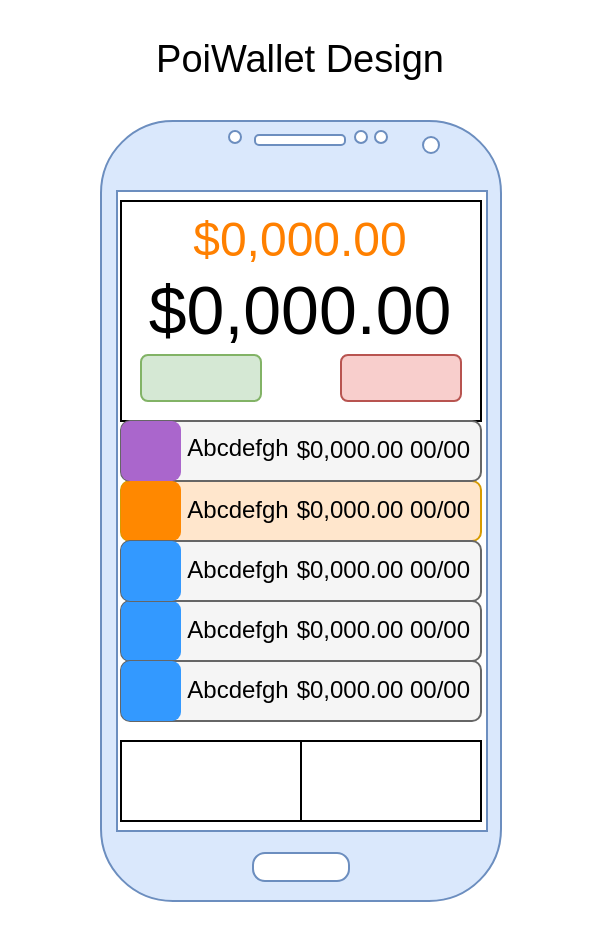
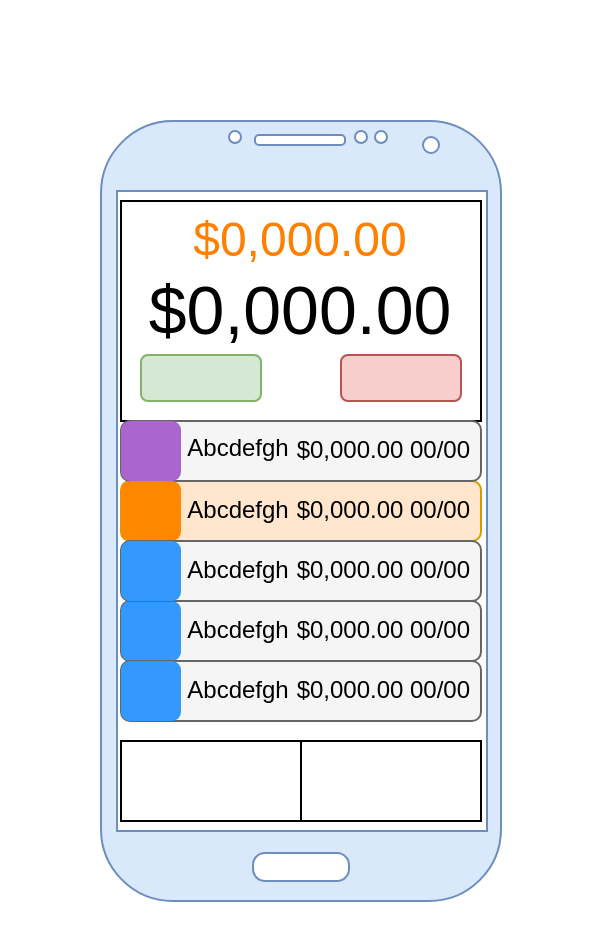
  <mxCell id="0" />
  <mxCell id="1" parent="0" />
  <mxCell id="2" value="" style="verticalLabelPosition=bottom;verticalAlign=top;html=1;shadow=0;dashed=0;strokeWidth=1;shape=mxgraph.android.phone2;strokeColor=#6c8ebf;fillColor=#dae8fc;" vertex="1" parent="1"><mxGeometry x="50" y="60" width="200" height="390" as="geometry" /></mxCell>
- <mxCell id="3" value="PoiWallet Design" style="text;html=1;strokeColor=none;fillColor=none;align=center;verticalAlign=middle;whiteSpace=wrap;rounded=0;fontSize=19;" vertex="1" parent="1"><mxGeometry x="20" y="20" width="260" height="20" as="geometry" /></mxCell>
  <mxCell id="4" value="" style="rounded=0;whiteSpace=wrap;html=1;fontSize=19;" vertex="1" parent="1"><mxGeometry x="60" y="100" width="180" height="110" as="geometry" /></mxCell>
  <mxCell id="5" value="" style="rounded=0;whiteSpace=wrap;html=1;fontSize=19;" vertex="1" parent="1"><mxGeometry x="60" y="370" width="90" height="40" as="geometry" /></mxCell>
  <mxCell id="6" value="$0,000.00" style="text;html=1;strokeColor=none;fillColor=none;align=center;verticalAlign=middle;whiteSpace=wrap;rounded=0;fontSize=34;" vertex="1" parent="1"><mxGeometry x="130" y="145" width="40" height="20" as="geometry" /></mxCell>
  <mxCell id="7" value="" style="rounded=1;html=1;align=center;verticalAlign=middle;fontStyle=1;fontSize=21;fillColor=#d5e8d4;strokeColor=#82b366;" vertex="1" parent="1"><mxGeometry x="70" y="177" width="60" height="23" as="geometry" /></mxCell>
  <mxCell id="8" value="" style="rounded=1;fillColor=#f8cecc;strokeColor=#b85450;html=1;align=center;verticalAlign=middle;fontStyle=1;fontSize=25;horizontal=1;" vertex="1" parent="1"><mxGeometry x="170" y="177" width="60" height="23" as="geometry" /></mxCell>
  <mxCell id="9" value="" style="shape=image;html=1;verticalAlign=top;verticalLabelPosition=bottom;labelBackgroundColor=#ffffff;imageAspect=0;aspect=fixed;image=https://cdn0.iconfinder.com/data/icons/essentials-9/128/__Plus-128.png;strokeColor=#00CC00;fillColor=#33FF33;fontSize=25;align=center;" vertex="1" parent="1"><mxGeometry x="90" y="178.5" width="20" height="20" as="geometry" /></mxCell>
  <mxCell id="10" value="" style="shape=image;html=1;verticalAlign=top;verticalLabelPosition=bottom;labelBackgroundColor=#ffffff;imageAspect=0;aspect=fixed;image=https://cdn0.iconfinder.com/data/icons/essentials-9/128/__Minus-128.png;strokeColor=#00CC00;fillColor=#33FF33;fontSize=25;align=center;" vertex="1" parent="1"><mxGeometry x="190" y="178.5" width="20" height="20" as="geometry" /></mxCell>
  <mxCell id="11" value="$0,000.00" style="text;html=1;strokeColor=none;fillColor=none;align=center;verticalAlign=middle;whiteSpace=wrap;rounded=0;fontSize=24;fontColor=#FF8000;" vertex="1" parent="1"><mxGeometry x="130" y="110" width="40" height="20" as="geometry" /></mxCell>
  <mxCell id="12" value="" style="rounded=1;whiteSpace=wrap;html=1;fontSize=24;align=center;fillColor=#ffe6cc;strokeColor=#d79b00;" vertex="1" parent="1"><mxGeometry x="60" y="240" width="180" height="30" as="geometry" /></mxCell>
  <mxCell id="13" value="$0,000.00" style="text;html=1;strokeColor=none;fillColor=none;align=center;verticalAlign=middle;whiteSpace=wrap;rounded=0;fontSize=12;" vertex="1" parent="1"><mxGeometry x="160" y="247.5" width="30" height="15" as="geometry" /></mxCell>
  <mxCell id="14" value="00/00" style="text;html=1;strokeColor=none;fillColor=none;align=center;verticalAlign=middle;whiteSpace=wrap;rounded=0;fontSize=12;" vertex="1" parent="1"><mxGeometry x="205" y="247.5" width="30" height="15" as="geometry" /></mxCell>
  <mxCell id="15" value="Abcdefgh" style="text;html=1;strokeColor=none;fillColor=none;align=center;verticalAlign=middle;whiteSpace=wrap;rounded=0;fontSize=12;spacingLeft=-2;" vertex="1" parent="1"><mxGeometry x="105" y="240" width="30" height="30" as="geometry" /></mxCell>
  <mxCell id="16" value="" style="rounded=1;whiteSpace=wrap;html=1;fontSize=24;align=center;fillColor=#f5f5f5;strokeColor=#666666;fontColor=#333333;" vertex="1" parent="1"><mxGeometry x="60" y="210" width="180" height="30" as="geometry" /></mxCell>
  <mxCell id="17" value="" style="verticalLabelPosition=bottom;verticalAlign=top;html=1;shadow=0;dashed=0;strokeWidth=1;strokeColor=none;shape=rect;fillColor=#aa66cc;fontSize=24;fontColor=#FF8000;align=center;rounded=1;" vertex="1" parent="1"><mxGeometry x="60" y="210" width="30" height="30" as="geometry" /></mxCell>
  <mxCell id="18" value="" style="shape=image;html=1;verticalAlign=top;verticalLabelPosition=bottom;labelBackgroundColor=#ffffff;imageAspect=0;aspect=fixed;image=https://cdn4.iconfinder.com/data/icons/food-and-equipment-outline/32/pizza-128.png;rounded=1;strokeColor=#00CC00;fillColor=#33FF33;fontSize=24;fontColor=#FF8000;align=center;sketch=0;" vertex="1" parent="1"><mxGeometry x="65" y="215" width="20" height="20" as="geometry" /></mxCell>
  <mxCell id="19" value="$0,000.00" style="text;html=1;strokeColor=none;fillColor=none;align=center;verticalAlign=middle;whiteSpace=wrap;rounded=0;fontSize=12;" vertex="1" parent="1"><mxGeometry x="160" y="217.5" width="30" height="15" as="geometry" /></mxCell>
  <mxCell id="20" value="00/00" style="text;html=1;strokeColor=none;fillColor=none;align=center;verticalAlign=middle;whiteSpace=wrap;rounded=0;fontSize=12;" vertex="1" parent="1"><mxGeometry x="205" y="217.5" width="30" height="15" as="geometry" /></mxCell>
  <mxCell id="21" value="Abcdefgh" style="text;html=1;strokeColor=none;fillColor=none;align=center;verticalAlign=top;whiteSpace=wrap;rounded=0;fontSize=12;spacingLeft=-2;" vertex="1" parent="1"><mxGeometry x="105" y="210" width="30" height="30" as="geometry" /></mxCell>
  <mxCell id="22" value="" style="verticalLabelPosition=bottom;verticalAlign=top;html=1;shadow=0;dashed=0;strokeWidth=1;strokeColor=none;shape=rect;fillColor=#ff8800;rounded=1;sketch=0;fontSize=12;fontColor=#FF8000;align=center;" vertex="1" parent="1"><mxGeometry x="60" y="240" width="30" height="30" as="geometry" /></mxCell>
  <mxCell id="23" value="" style="shape=image;html=1;verticalAlign=top;verticalLabelPosition=bottom;labelBackgroundColor=#ffffff;imageAspect=0;aspect=fixed;image=https://cdn1.iconfinder.com/data/icons/vegetables-56/50/Vegetables_Outline-13-128.png;rounded=1;sketch=0;strokeColor=#00CC00;fillColor=#33FF33;fontSize=12;fontColor=#FF8000;align=center;" vertex="1" parent="1"><mxGeometry x="65" y="245" width="20" height="20" as="geometry" /></mxCell>
  <mxCell id="24" value="" style="rounded=1;whiteSpace=wrap;html=1;fontSize=24;align=center;fillColor=#f5f5f5;strokeColor=#666666;fontColor=#333333;" vertex="1" parent="1"><mxGeometry x="60" y="300" width="180" height="30" as="geometry" /></mxCell>
  <mxCell id="25" value="$0,000.00" style="text;html=1;strokeColor=none;fillColor=none;align=center;verticalAlign=middle;whiteSpace=wrap;rounded=0;fontSize=12;" vertex="1" parent="1"><mxGeometry x="160" y="307.5" width="30" height="15" as="geometry" /></mxCell>
  <mxCell id="26" value="00/00" style="text;html=1;strokeColor=none;fillColor=none;align=center;verticalAlign=middle;whiteSpace=wrap;rounded=0;fontSize=12;" vertex="1" parent="1"><mxGeometry x="205" y="307.5" width="30" height="15" as="geometry" /></mxCell>
  <mxCell id="27" value="Abcdefgh" style="text;html=1;strokeColor=none;fillColor=none;align=center;verticalAlign=middle;whiteSpace=wrap;rounded=0;fontSize=12;spacingLeft=-2;" vertex="1" parent="1"><mxGeometry x="105" y="307.5" width="30" height="15" as="geometry" /></mxCell>
  <mxCell id="28" value="" style="verticalLabelPosition=bottom;verticalAlign=top;html=1;shadow=0;dashed=0;strokeWidth=1;strokeColor=none;shape=rect;rounded=1;sketch=0;fontSize=12;fontColor=#FF8000;align=center;fillColor=#3399FF;" vertex="1" parent="1"><mxGeometry x="60" y="300" width="30" height="30" as="geometry" /></mxCell>
  <mxCell id="29" value="" style="shape=image;html=1;verticalAlign=top;verticalLabelPosition=bottom;labelBackgroundColor=#ffffff;imageAspect=0;aspect=fixed;image=https://cdn2.iconfinder.com/data/icons/multimedia-26/24/multimedia-19-128.png;rounded=1;sketch=0;strokeColor=#00CC00;fillColor=#33FF33;fontSize=12;fontColor=#FF8000;align=center;" vertex="1" parent="1"><mxGeometry x="65.63" y="306.25" width="18.75" height="18.75" as="geometry" /></mxCell>
  <mxCell id="30" value="" style="rounded=1;whiteSpace=wrap;html=1;fontSize=24;align=center;fillColor=#f5f5f5;strokeColor=#666666;fontColor=#333333;" vertex="1" parent="1"><mxGeometry x="60" y="270" width="180" height="30" as="geometry" /></mxCell>
  <mxCell id="31" value="$0,000.00" style="text;html=1;strokeColor=none;fillColor=none;align=center;verticalAlign=middle;whiteSpace=wrap;rounded=0;fontSize=12;" vertex="1" parent="1"><mxGeometry x="160" y="277.5" width="30" height="15" as="geometry" /></mxCell>
  <mxCell id="32" value="00/00" style="text;html=1;strokeColor=none;fillColor=none;align=center;verticalAlign=middle;whiteSpace=wrap;rounded=0;fontSize=12;" vertex="1" parent="1"><mxGeometry x="205" y="277.5" width="30" height="15" as="geometry" /></mxCell>
  <mxCell id="33" value="Abcdefgh" style="text;html=1;strokeColor=none;fillColor=none;align=center;verticalAlign=middle;whiteSpace=wrap;rounded=0;fontSize=12;spacingLeft=-2;" vertex="1" parent="1"><mxGeometry x="105" y="270" width="30" height="30" as="geometry" /></mxCell>
  <mxCell id="34" value="" style="verticalLabelPosition=bottom;verticalAlign=top;html=1;shadow=0;dashed=0;strokeWidth=1;strokeColor=none;shape=rect;rounded=1;sketch=0;fontSize=12;fontColor=#FF8000;align=center;fillColor=#3399FF;" vertex="1" parent="1"><mxGeometry x="60" y="270" width="30" height="30" as="geometry" /></mxCell>
  <mxCell id="35" value="" style="shape=image;html=1;verticalAlign=top;verticalLabelPosition=bottom;labelBackgroundColor=#ffffff;imageAspect=0;aspect=fixed;image=https://cdn2.iconfinder.com/data/icons/multimedia-26/24/multimedia-19-128.png;rounded=1;sketch=0;strokeColor=#00CC00;fillColor=#33FF33;fontSize=12;fontColor=#FF8000;align=center;" vertex="1" parent="1"><mxGeometry x="65.63" y="276.25" width="18.75" height="18.75" as="geometry" /></mxCell>
  <mxCell id="36" value="" style="rounded=0;whiteSpace=wrap;html=1;fontSize=19;" vertex="1" parent="1"><mxGeometry x="150" y="370" width="90" height="40" as="geometry" /></mxCell>
  <mxCell id="37" value="" style="shape=image;html=1;verticalAlign=top;verticalLabelPosition=bottom;labelBackgroundColor=#ffffff;imageAspect=0;aspect=fixed;image=https://cdn1.iconfinder.com/data/icons/vegetables-56/50/Vegetables_Outline-13-128.png;rounded=1;sketch=0;strokeColor=#00CC00;fillColor=#33FF33;fontSize=12;fontColor=#FF8000;align=center;" vertex="1" parent="1"><mxGeometry x="180" y="375" width="30" height="30" as="geometry" /></mxCell>
  <mxCell id="38" value="" style="shape=image;html=1;verticalAlign=top;verticalLabelPosition=bottom;labelBackgroundColor=#ffffff;imageAspect=0;aspect=fixed;image=https://cdn2.iconfinder.com/data/icons/user-interface-169/32/home-128.png;rounded=1;sketch=0;strokeColor=#00CC00;fillColor=#3399FF;fontSize=12;fontColor=#FF8000;align=center;" vertex="1" parent="1"><mxGeometry x="90" y="375" width="30" height="30" as="geometry" /></mxCell>
  <mxCell id="39" value="" style="rounded=1;whiteSpace=wrap;html=1;fontSize=24;align=center;fillColor=#f5f5f5;strokeColor=#666666;fontColor=#333333;" vertex="1" parent="1"><mxGeometry x="60" y="330" width="180" height="30" as="geometry" /></mxCell>
  <mxCell id="40" value="$0,000.00" style="text;html=1;strokeColor=none;fillColor=none;align=center;verticalAlign=middle;whiteSpace=wrap;rounded=0;fontSize=12;" vertex="1" parent="1"><mxGeometry x="160" y="337.5" width="30" height="15" as="geometry" /></mxCell>
  <mxCell id="41" value="00/00" style="text;html=1;strokeColor=none;fillColor=none;align=center;verticalAlign=middle;whiteSpace=wrap;rounded=0;fontSize=12;" vertex="1" parent="1"><mxGeometry x="205" y="337.5" width="30" height="15" as="geometry" /></mxCell>
  <mxCell id="42" value="Abcdefgh" style="text;html=1;strokeColor=none;fillColor=none;align=center;verticalAlign=middle;whiteSpace=wrap;rounded=0;fontSize=12;spacingLeft=-2;" vertex="1" parent="1"><mxGeometry x="105" y="337.5" width="30" height="15" as="geometry" /></mxCell>
  <mxCell id="43" value="" style="verticalLabelPosition=bottom;verticalAlign=top;html=1;shadow=0;dashed=0;strokeWidth=1;strokeColor=none;shape=rect;rounded=1;sketch=0;fontSize=12;fontColor=#FF8000;align=center;fillColor=#3399FF;" vertex="1" parent="1"><mxGeometry x="60" y="330" width="30" height="30" as="geometry" /></mxCell>
  <mxCell id="44" value="" style="shape=image;html=1;verticalAlign=top;verticalLabelPosition=bottom;labelBackgroundColor=#ffffff;imageAspect=0;aspect=fixed;image=https://cdn2.iconfinder.com/data/icons/multimedia-26/24/multimedia-19-128.png;rounded=1;sketch=0;strokeColor=#00CC00;fillColor=#33FF33;fontSize=12;fontColor=#FF8000;align=center;" vertex="1" parent="1"><mxGeometry x="65.63" y="336.25" width="18.75" height="18.75" as="geometry" /></mxCell>
